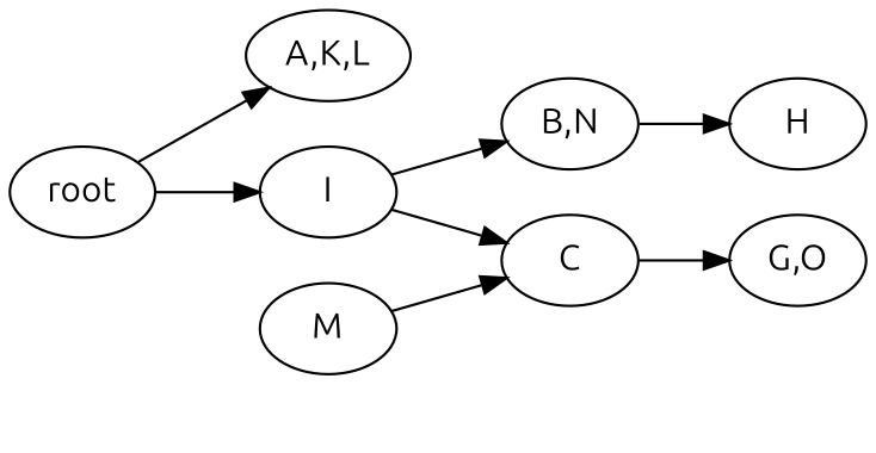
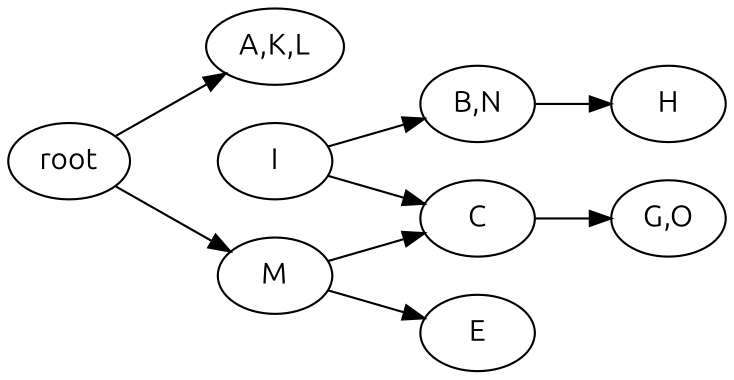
  strict digraph {
    fontname=Ubuntu
    rankdir=LR
    node [fontname=Ubuntu]
    edge [fontname=Ubuntu]
    n1 [label=root]
    n2 [label="A,K,L"]
    n3 [label=I]
    n4 [label="B,N"]
    n5 [label=C]
    n6 [label=H]
    n7 [label="G,O"]
    n8 [label=M]
+   n9 [label=E]
    n1 -> n2
-   n1 -> n3
+   n1 -> n8
    n3 -> n4
    n3 -> n5
    n4 -> n6
    n5 -> n7
    n8 -> n5
+   n8 -> n9
  }
